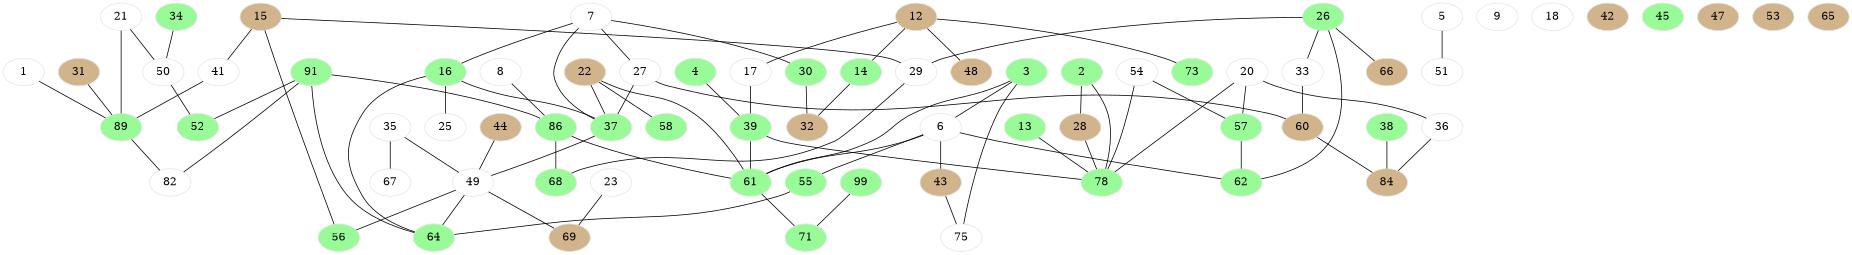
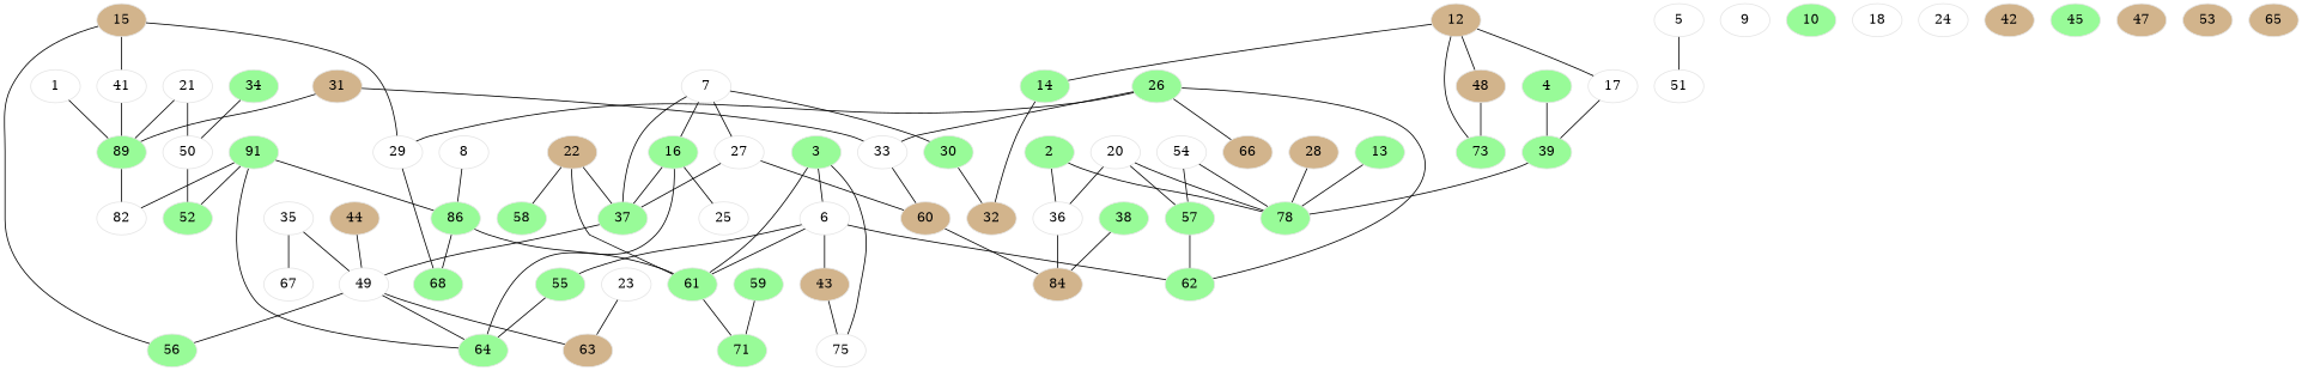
  graph {
    node [color=gray90 fillcolor=palegreen style=filled]
    1 [fillcolor=white]
    n2 [label=89]
    n3 [fillcolor=white label=82]
    28 [fillcolor=tan]
    2
    n6 [label=78]
    6 [fillcolor=white]
    3
    61
    75 [fillcolor=white]
    43 [fillcolor=tan]
    55
    62
    71
    4
    39
    5 [fillcolor=white]
    51 [fillcolor=white]
    64
    7 [fillcolor=white]
    16
    27 [fillcolor=white]
    30
    37
    25 [fillcolor=white]
    60 [fillcolor=tan]
    32 [fillcolor=tan]
    49 [fillcolor=white]
    8 [fillcolor=white]
    n30 [label=86]
    68
    9 [fillcolor=white]
+   10
    n34 [label=91]
    52
    12 [fillcolor=tan]
    14
    17 [fillcolor=white]
    48 [fillcolor=tan]
    73
    13
    15 [fillcolor=tan]
    29 [fillcolor=white]
    41 [fillcolor=white]
    56
    18 [fillcolor=white]
    20 [fillcolor=white]
    36 [fillcolor=white]
    57
    50 [fillcolor=white]
    34
    n52 [fillcolor=tan label=84]
    21 [fillcolor=white]
    22 [fillcolor=tan]
    58
    23 [fillcolor=white]
-   63 [fillcolor=tan label=69]
+   63 [fillcolor=tan]
+   24 [fillcolor=white]
    26
    33 [fillcolor=white]
    66 [fillcolor=tan]
    38
    31 [fillcolor=tan]
    35 [fillcolor=white]
    67 [fillcolor=white]
    42 [fillcolor=tan]
    44 [fillcolor=tan]
    45
    47 [fillcolor=tan]
    53 [fillcolor=tan]
    54 [fillcolor=white]
-   59 [label=99]
+   59
    65 [fillcolor=tan]
    1 -- n2
    n2 -- n3
    28 -- n6
-   2 -- 28
+   2 -- 36
    2 -- n6
    6 -- 61
    6 -- 43
    6 -- 55
    6 -- 62
    3 -- 6
    3 -- 61
    3 -- 75
    61 -- 71
    43 -- 75
    55 -- 64
    4 -- 39
    39 -- n6
-   39 -- 61
    5 -- 51
    7 -- 16
    7 -- 27
    7 -- 30
    7 -- 37
    16 -- 64
    16 -- 37
    16 -- 25
    27 -- 37
    27 -- 60
    30 -- 32
    37 -- 49
    60 -- n52
    49 -- 64
    49 -- 56
    49 -- 63
    8 -- n30
    n30 -- 61
    n30 -- 68
    n34 -- n3
    n34 -- 64
    n34 -- n30
    n34 -- 52
    12 -- 14
    12 -- 17
    12 -- 48
    12 -- 73
    14 -- 32
    17 -- 39
+   48 -- 73
    13 -- n6
    15 -- 29
    15 -- 41
    15 -- 56
    29 -- 68
    41 -- n2
    20 -- n6
    20 -- 36
    20 -- 57
    36 -- n52
    57 -- 62
    50 -- 52
    34 -- 50
    21 -- n2
    21 -- 50
    22 -- 61
    22 -- 37
    22 -- 58
    23 -- 63
    26 -- 62
    26 -- 29
    26 -- 33
    26 -- 66
    33 -- 60
    38 -- n52
    31 -- n2
+   31 -- 33
    35 -- 49
    35 -- 67
    44 -- 49
    54 -- n6
    54 -- 57
    59 -- 71
  }
